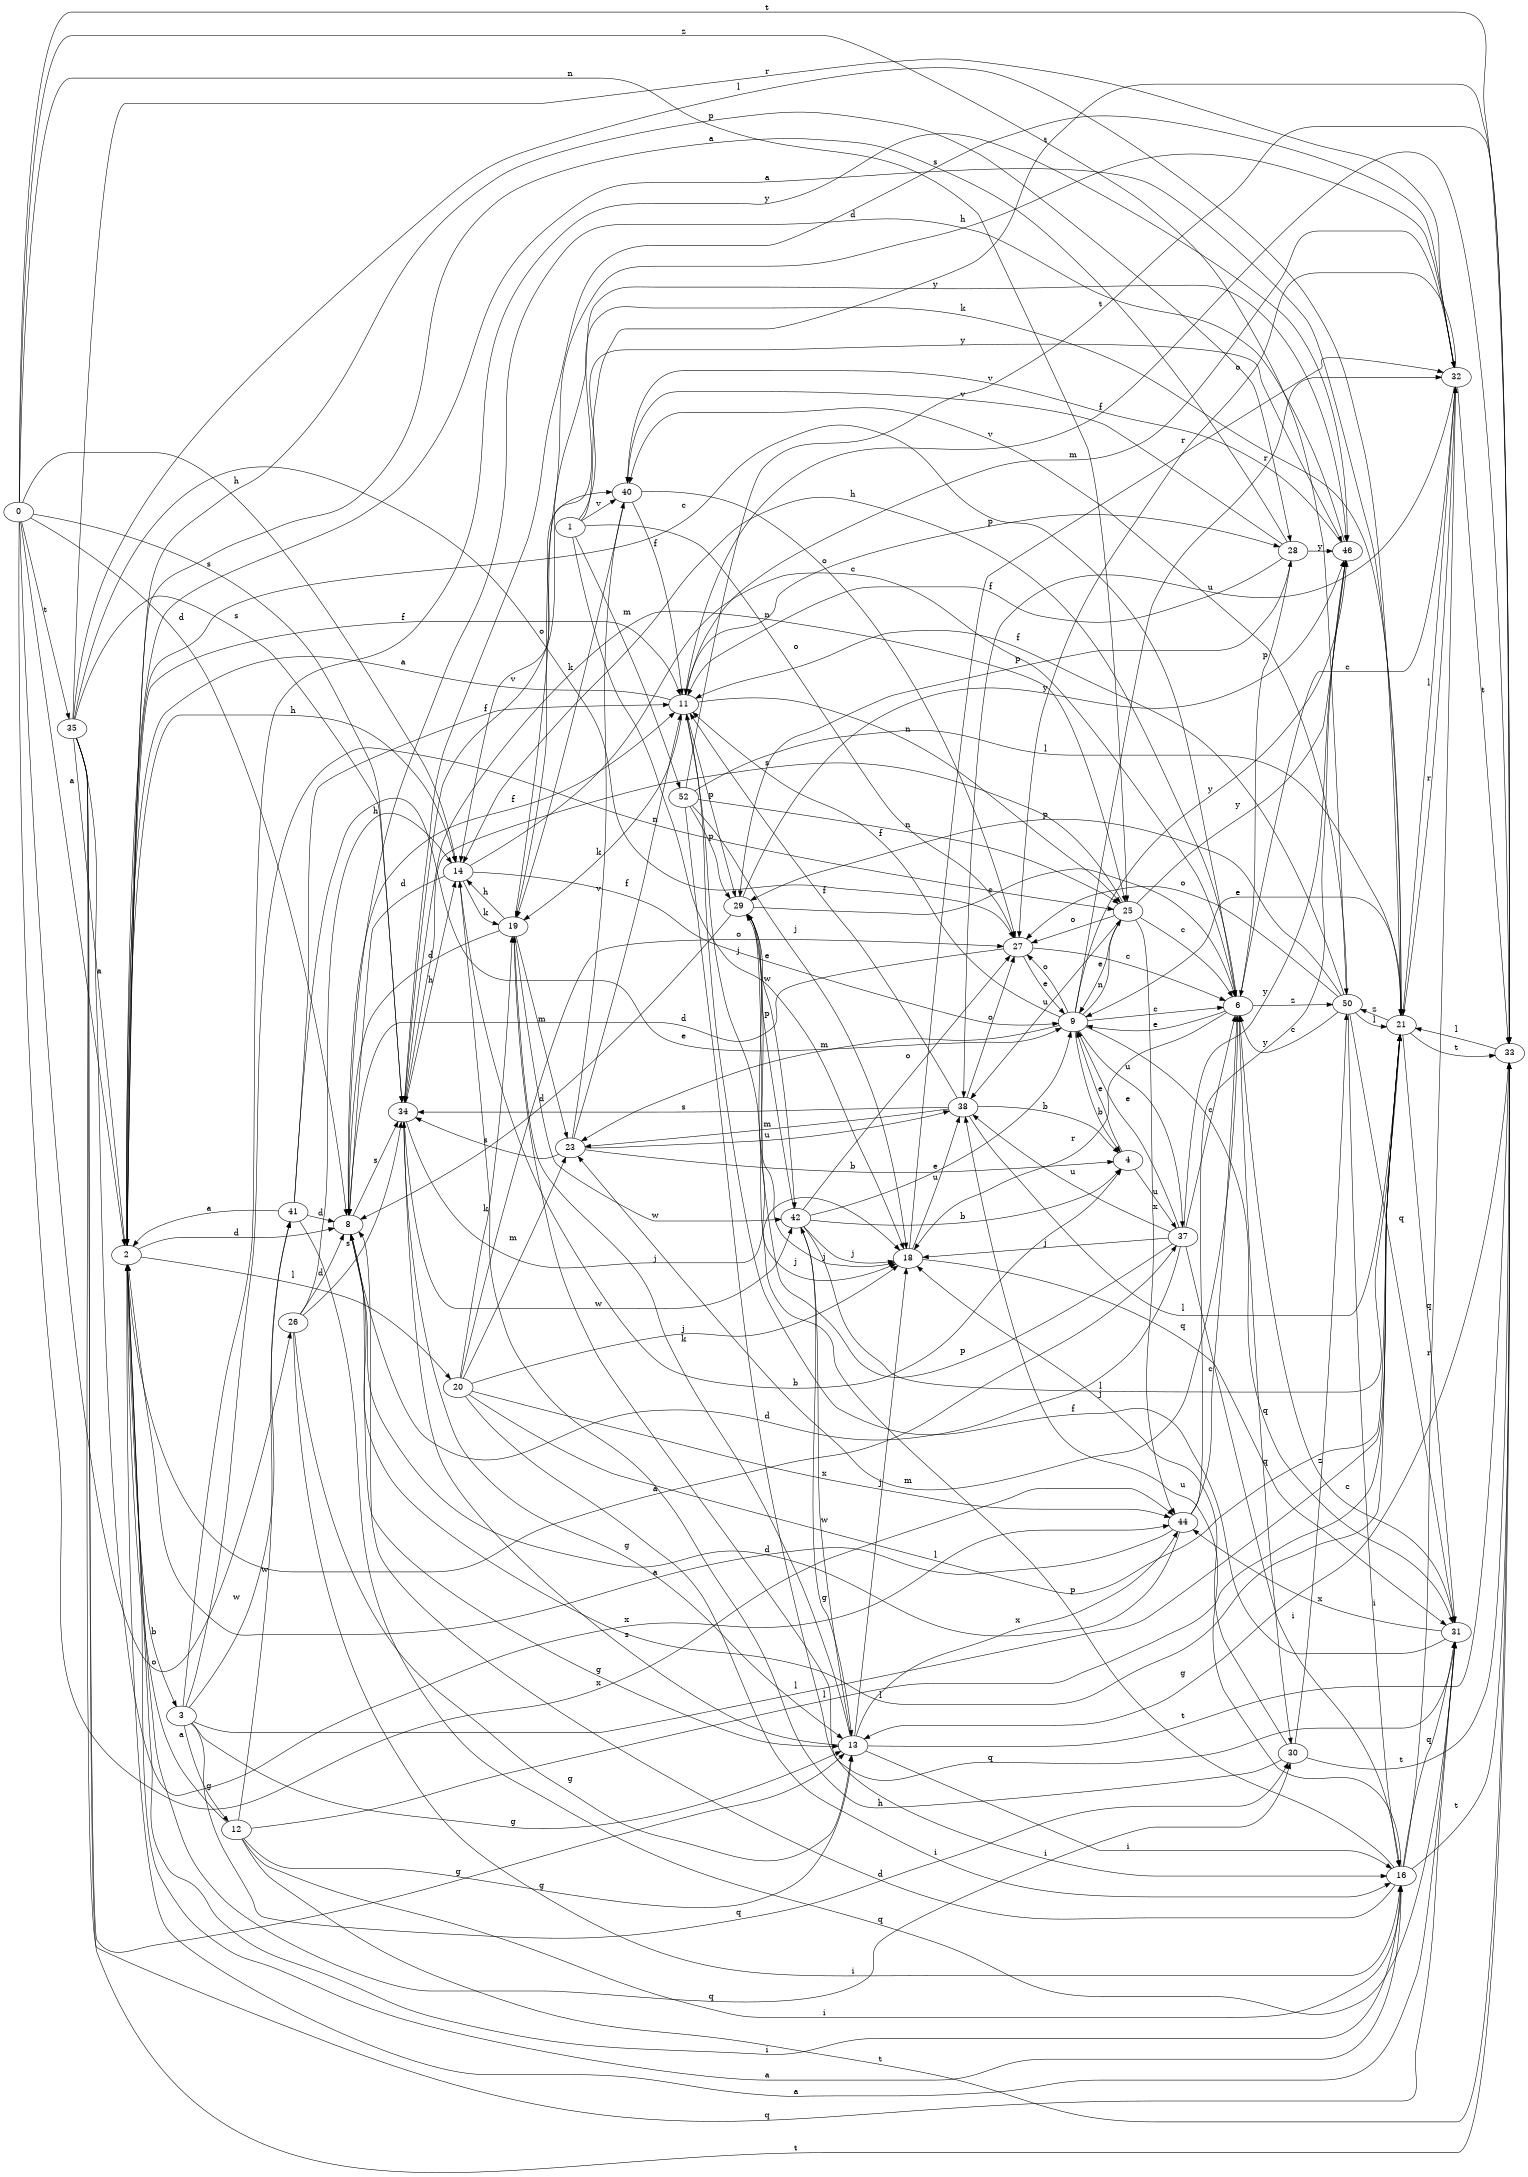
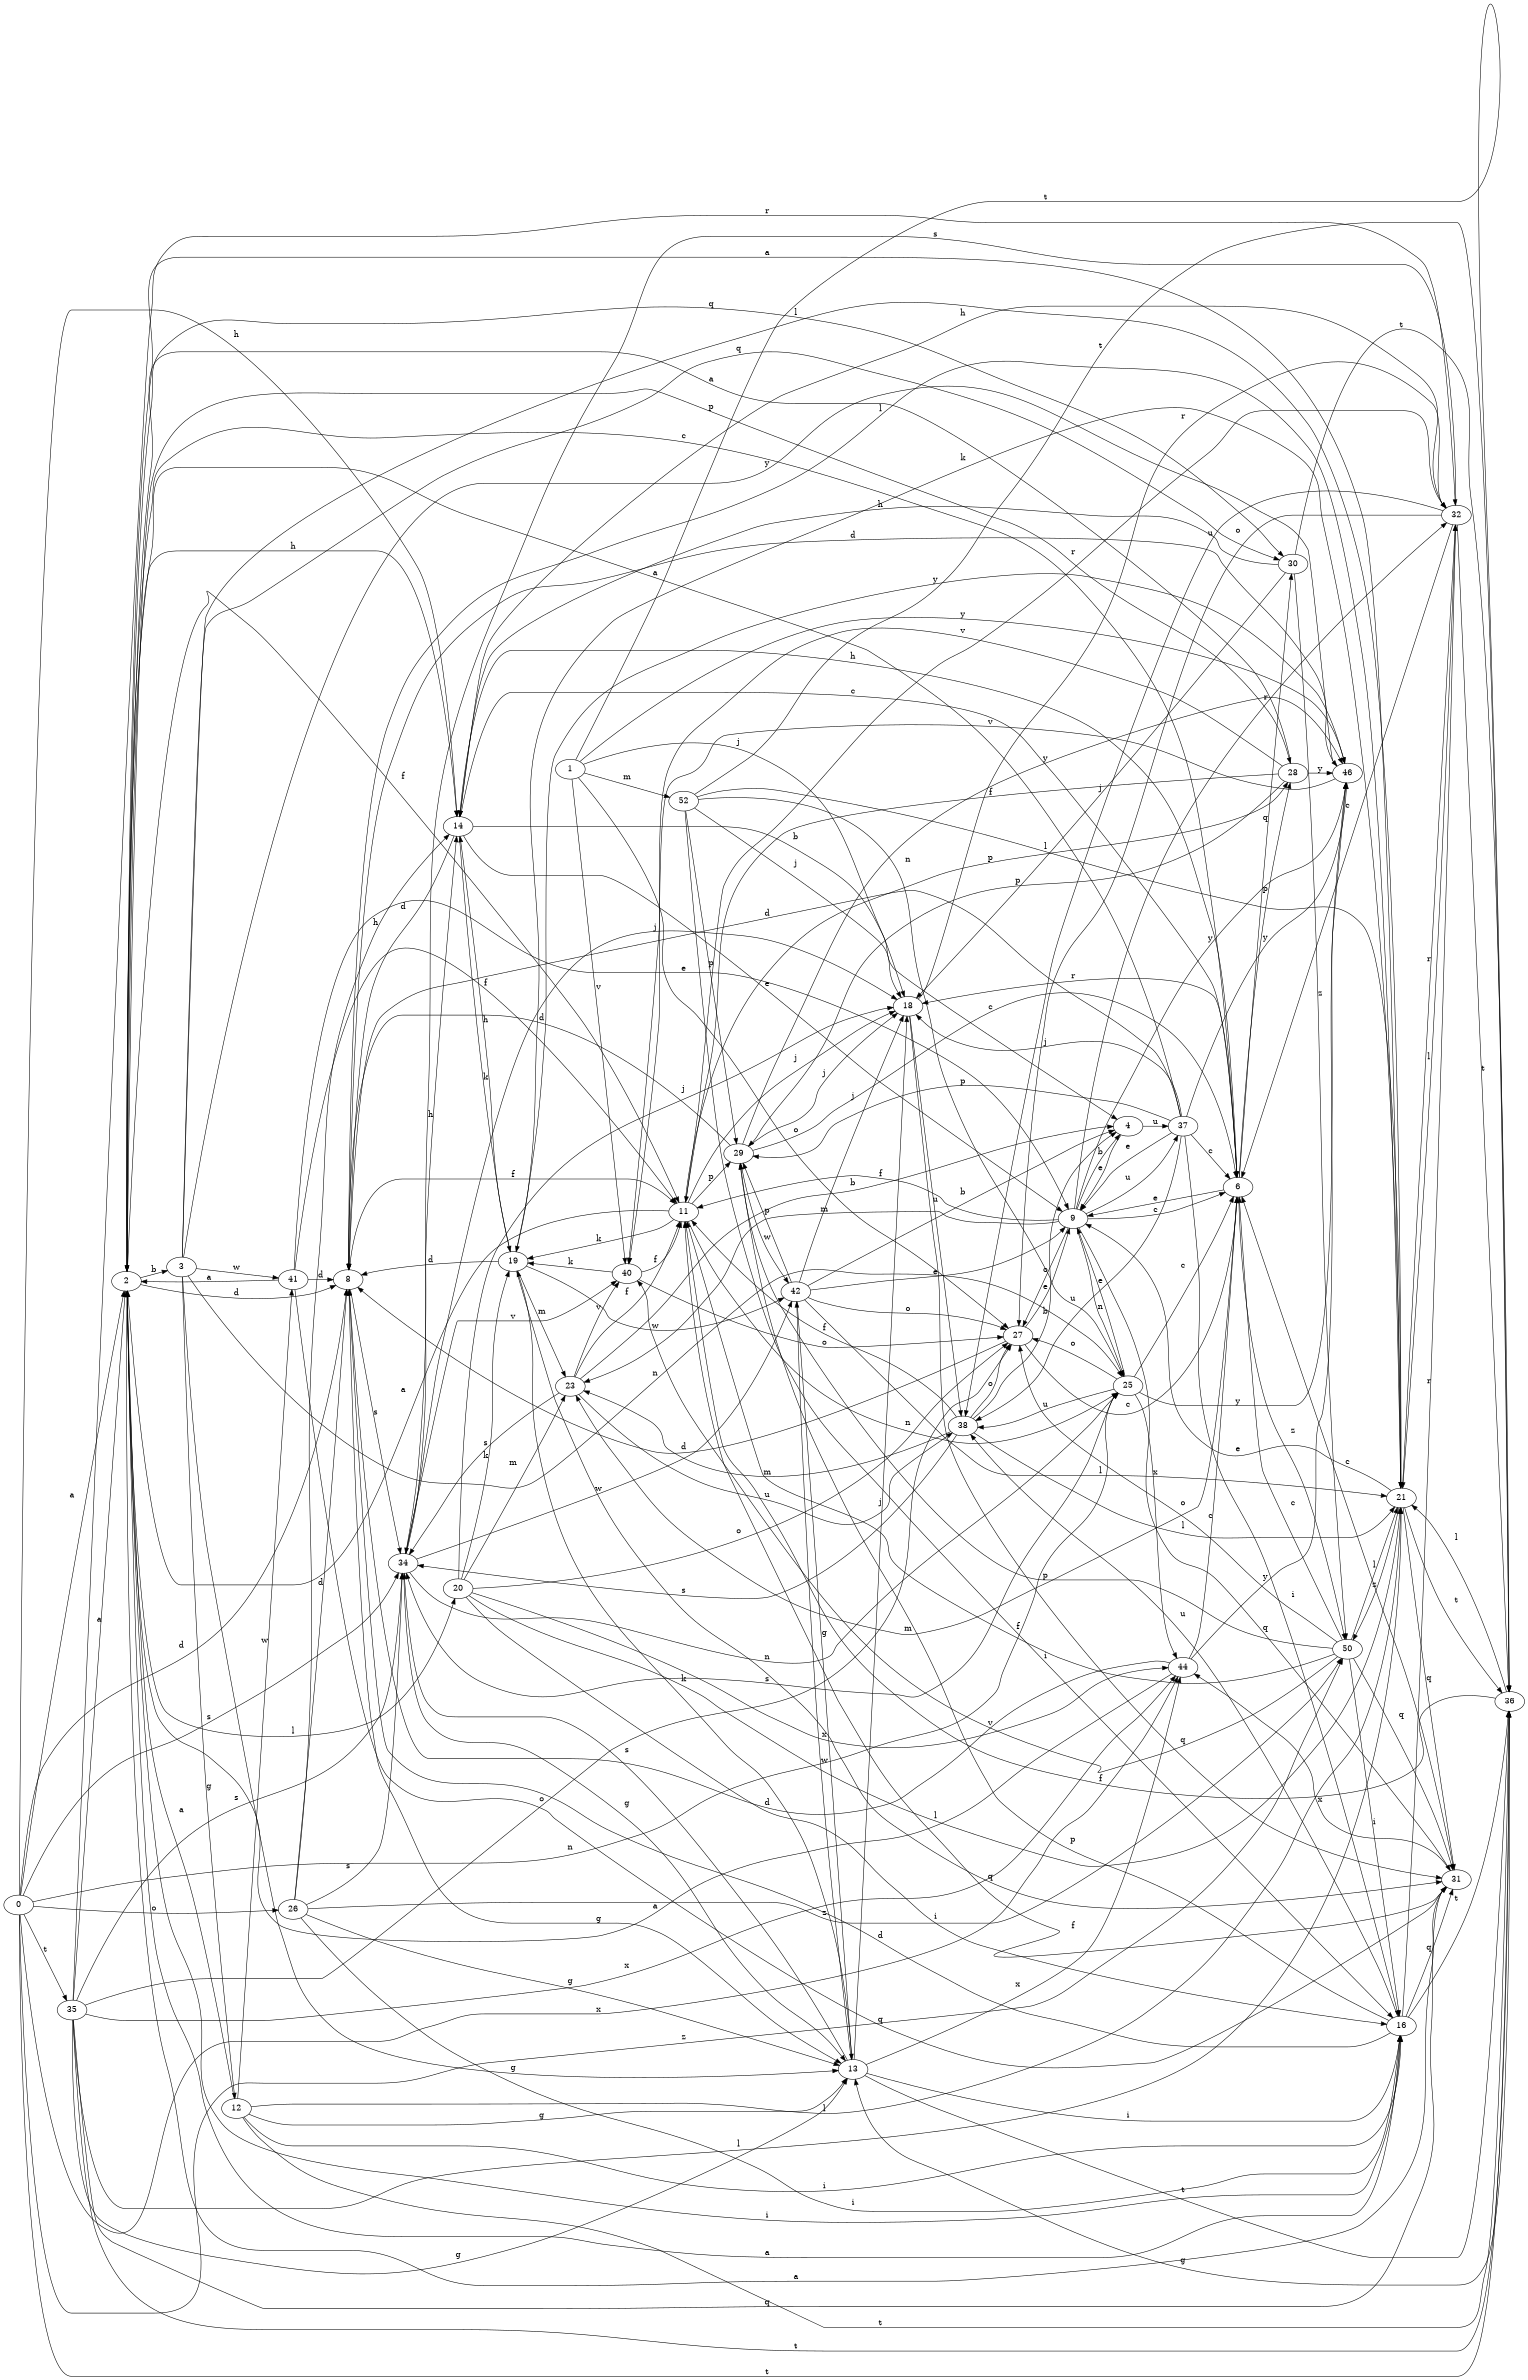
  strict digraph {
    rankdir=LR
    0
    2
    8
    14
    25
    26
    34
    35
-   36 [label=33]
+   36
    44
    50
    3
    6
    11
    16
    20
    28
    30
    13
    21
    4
    9
    19
    27
    46
    38
    18
    40
    42
    32
    31
    29
    1
    n34 [label=52]
    12
    41
    23
    37
    0 -> 2 [label=a]
    0 -> 8 [label=d]
    0 -> 14 [label=h]
    0 -> 25 [label=n]
    0 -> 26 [label=o]
    0 -> 34 [label=s]
    0 -> 35 [label=t]
    0 -> 36 [label=t]
    0 -> 44 [label=x]
    0 -> 50 [label=z]
    2 -> 8 [label=d]
    2 -> 14 [label=h]
    2 -> 3 [label=b]
    2 -> 6 [label=c]
    2 -> 11 [label=f]
    2 -> 16 [label=i]
    2 -> 20 [label=l]
    2 -> 28 [label=p]
    2 -> 30 [label=q]
    8 -> 34 [label=s]
    8 -> 11 [label=f]
    8 -> 13 [label=g]
    8 -> 21 [label=l]
    14 -> 8 [label=d]
    14 -> 6 [label=c]
    14 -> 4 [label=b]
    14 -> 9 [label=e]
    14 -> 19 [label=k]
    25 -> 34 [label=s]
    25 -> 44 [label=x]
    25 -> 6 [label=c]
    25 -> 9 [label=e]
    25 -> 27 [label=o]
    25 -> 46 [label=y]
    25 -> 38 [label=u]
    26 -> 8 [label=d]
    26 -> 14 [label=h]
    26 -> 34 [label=s]
+   26 -> 50 [label=z]
    26 -> 16 [label=i]
    26 -> 13 [label=g]
    34 -> 14 [label=h]
    34 -> 25 [label=n]
    34 -> 13 [label=g]
    34 -> 18 [label=j]
    34 -> 40 [label=v]
    34 -> 42 [label=w]
    35 -> 2 [label=a]
    35 -> 34 [label=s]
    35 -> 36 [label=t]
    35 -> 44 [label=x]
    35 -> 13 [label=g]
    35 -> 21 [label=l]
    35 -> 27 [label=o]
    35 -> 32 [label=r]
    35 -> 31 [label=q]
    36 -> 11 [label=f]
    36 -> 13 [label=g]
    36 -> 21 [label=l]
    44 -> 2 [label=a]
    44 -> 8 [label=d]
    44 -> 6 [label=c]
    44 -> 46 [label=y]
    50 -> 6 [label=c]
    50 -> 11 [label=f]
    50 -> 16 [label=i]
    50 -> 21 [label=l]
    50 -> 27 [label=o]
    50 -> 40 [label=v]
    50 -> 31 [label=q]
    50 -> 29 [label=p]
    3 -> 25 [label=n]
    3 -> 30 [label=q]
    3 -> 13 [label=g]
    3 -> 21 [label=l]
    3 -> 46 [label=y]
    3 -> 12 [label=g]
    3 -> 41 [label=w]
    6 -> 14 [label=h]
    6 -> 50 [label=z]
    6 -> 28 [label=p]
    6 -> 30 [label=q]
    6 -> 9 [label=e]
    6 -> 18 [label=r]
    6 -> 23 [label=m]
    11 -> 2 [label=a]
    11 -> 25 [label=n]
    11 -> 28 [label=p]
    11 -> 19 [label=k]
    11 -> 18 [label=j]
-   11 -> 32 [label=m]
+   11 -> 32 [label=r]
    11 -> 29 [label=p]
    16 -> 2 [label=a]
    16 -> 8 [label=d]
    16 -> 36 [label=t]
    16 -> 38 [label=u]
    16 -> 32 [label=r]
    16 -> 31 [label=q]
    16 -> 29 [label=p]
    20 -> 44 [label=x]
    20 -> 16 [label=i]
    20 -> 21 [label=l]
    20 -> 19 [label=k]
    20 -> 27 [label=o]
    20 -> 18 [label=j]
    20 -> 23 [label=m]
    28 -> 2 [label=a]
    28 -> 11 [label=f]
    28 -> 46 [label=y]
    28 -> 40 [label=v]
    28 -> 29 [label=p]
    30 -> 14 [label=h]
    30 -> 36 [label=t]
    30 -> 50 [label=z]
    30 -> 18 [label=j]
    13 -> 34 [label=s]
    13 -> 36 [label=t]
    13 -> 44 [label=x]
    13 -> 16 [label=i]
    13 -> 19 [label=k]
    13 -> 18 [label=j]
    13 -> 42 [label=w]
    21 -> 2 [label=a]
    21 -> 36 [label=t]
    21 -> 50 [label=z]
    21 -> 9 [label=e]
    21 -> 19 [label=k]
    21 -> 32 [label=r]
    21 -> 31 [label=q]
    4 -> 9 [label=e]
    4 -> 37 [label=u]
    9 -> 25 [label=n]
    9 -> 6 [label=c]
    9 -> 11 [label=f]
    9 -> 4 [label=b]
    9 -> 27 [label=o]
    9 -> 46 [label=y]
    9 -> 32 [label=r]
    9 -> 31 [label=q]
    9 -> 23 [label=m]
    9 -> 37 [label=u]
    19 -> 8 [label=d]
    19 -> 14 [label=h]
    19 -> 46 [label=y]
    19 -> 42 [label=w]
    19 -> 31 [label=q]
    19 -> 23 [label=m]
    27 -> 8 [label=d]
    27 -> 6 [label=c]
    27 -> 9 [label=e]
    46 -> 8 [label=d]
    46 -> 40 [label=v]
    38 -> 34 [label=s]
    38 -> 11 [label=f]
    38 -> 21 [label=l]
    38 -> 4 [label=b]
    38 -> 27 [label=o]
    38 -> 23 [label=m]
    18 -> 38 [label=u]
    18 -> 32 [label=r]
    18 -> 31 [label=q]
    40 -> 11 [label=f]
    40 -> 19 [label=k]
    40 -> 27 [label=o]
    42 -> 13 [label=g]
    42 -> 21 [label=l]
    42 -> 4 [label=b]
    42 -> 9 [label=e]
    42 -> 27 [label=o]
    42 -> 18 [label=j]
    42 -> 29 [label=p]
    32 -> 14 [label=h]
    32 -> 34 [label=s]
    32 -> 36 [label=t]
    32 -> 6 [label=c]
    32 -> 21 [label=l]
    32 -> 27 [label=o]
    32 -> 38 [label=u]
    31 -> 2 [label=a]
    31 -> 44 [label=x]
    31 -> 6 [label=c]
    31 -> 11 [label=f]
    29 -> 8 [label=d]
    29 -> 6 [label=c]
    29 -> 46 [label=y]
    29 -> 18 [label=j]
    29 -> 42 [label=w]
    1 -> 36 [label=t]
    1 -> 27 [label=o]
    1 -> 46 [label=y]
    1 -> 18 [label=j]
    1 -> 40 [label=v]
    1 -> n34 [label=m]
    n34 -> 25 [label=n]
    n34 -> 36 [label=t]
    n34 -> 16 [label=i]
    n34 -> 21 [label=l]
    n34 -> 18 [label=j]
    n34 -> 29 [label=p]
    12 -> 2 [label=a]
    12 -> 36 [label=t]
    12 -> 16 [label=i]
    12 -> 13 [label=g]
    12 -> 21 [label=l]
    12 -> 41 [label=w]
    41 -> 2 [label=a]
    41 -> 8 [label=d]
    41 -> 11 [label=f]
    41 -> 9 [label=e]
    41 -> 31 [label=q]
    23 -> 34 [label=s]
    23 -> 11 [label=f]
    23 -> 4 [label=b]
    23 -> 38 [label=u]
    23 -> 40 [label=v]
-   2 -> 37 [label=a]
+   37 -> 2 [label=a]
    37 -> 8 [label=d]
    37 -> 6 [label=c]
    37 -> 16 [label=i]
    37 -> 9 [label=e]
    37 -> 46 [label=y]
    37 -> 38 [label=u]
    37 -> 18 [label=j]
    37 -> 29 [label=p]
  }
